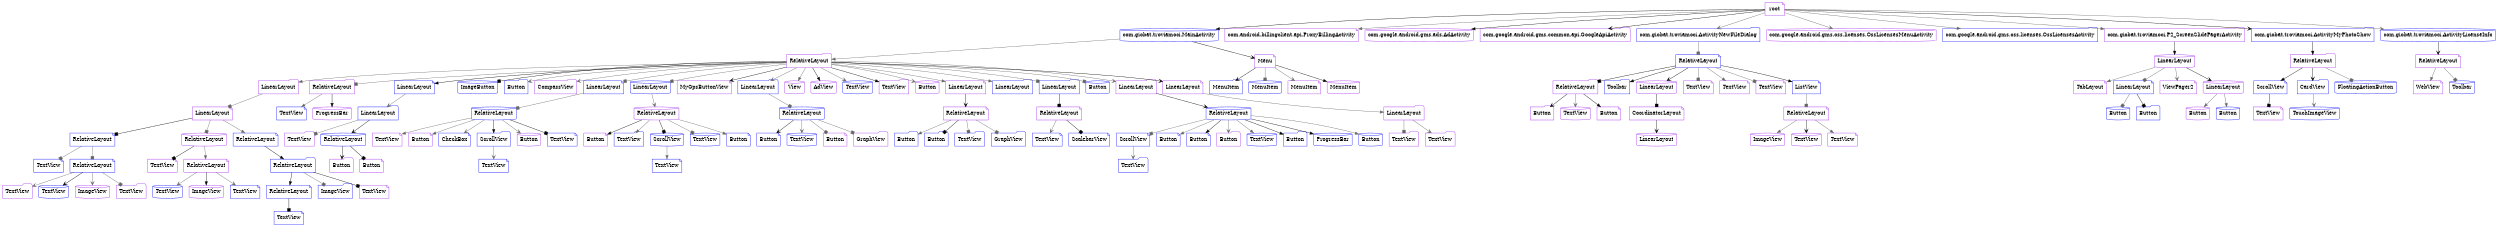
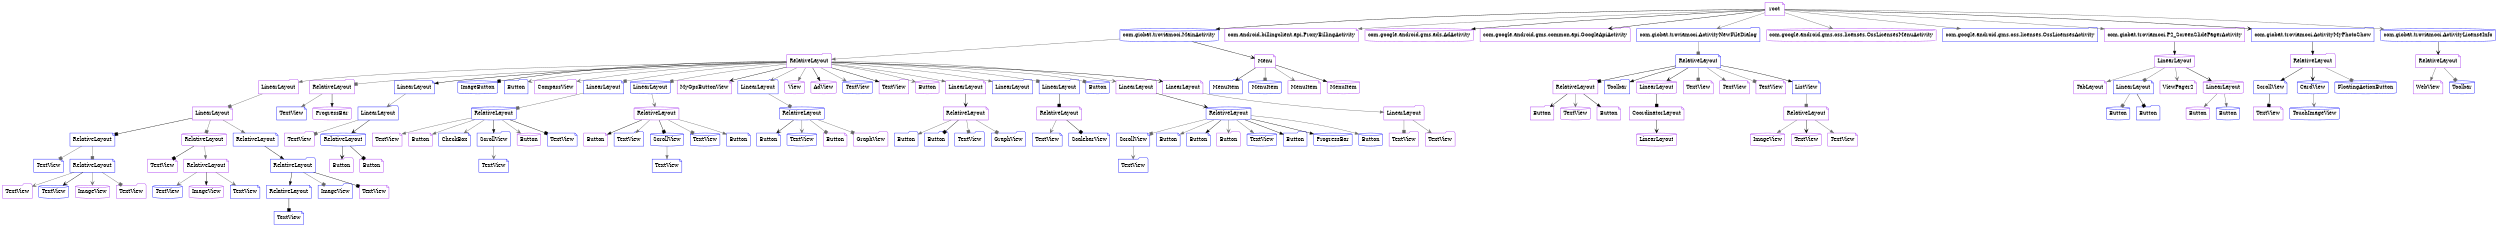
  digraph {
    node [color=blue shape=note]
    edge [arrowhead=normal color=gray40]
    root [color=purple]
    "com.giobat.troviamoci.MainActivity" [shape=cylinder]
    "com.android.billingclient.api.ProxyBillingActivity" [color=purple]
    "com.google.android.gms.ads.AdActivity" [color=purple shape=cylinder]
    "com.google.android.gms.common.api.GoogleApiActivity" [color=purple shape=folder]
    "com.giobat.troviamoci.ActivityNewFileDialog" [shape=folder]
    "com.google.android.gms.oss.licenses.OssLicensesMenuActivity" [color=purple shape=cylinder]
    "com.google.android.gms.oss.licenses.OssLicensesActivity" [shape=folder]
    "com.giobat.troviamoci.P2_ScreenSlidePagerActivity" [color=purple shape=folder]
    "com.giobat.troviamoci.ActivityMyPhotoShow" [shape=folder]
    "com.giobat.troviamoci.ActivityLicenseInfo" [shape=cylinder]
    n12 [color=purple label=RelativeLayout shape=folder]
    n13 [color=purple label=Menu]
    n14 [label=RelativeLayout]
    n15 [color=purple label=LinearLayout shape=cylinder]
    n16 [color=purple label=RelativeLayout shape=folder]
    n17 [color=purple label=RelativeLayout]
    n18 [color=purple label=LinearLayout shape=folder]
    n19 [color=purple label=RelativeLayout shape=folder]
    n20 [label=LinearLayout]
    n21 [label=ImageButton shape=cylinder]
    n22 [label=Button shape=folder]
    n23 [color=purple label=CompassView shape=folder]
    n24 [label=LinearLayout]
    n25 [label=LinearLayout shape=cylinder]
    n26 [color=purple label=MyGpsButtonView]
    n27 [label=LinearLayout shape=folder]
    n28 [color=purple label=View shape=cylinder]
    n29 [color=purple label=AdView shape=cylinder]
    n30 [label=TextView shape=cylinder]
    n31 [color=purple label=TextView shape=folder]
    n32 [color=purple label=Button shape=cylinder]
    n33 [color=purple label=LinearLayout]
    n34 [label=LinearLayout shape=folder]
    n35 [label=LinearLayout shape=folder]
    n36 [label=Button shape=cylinder]
    n37 [color=purple label=LinearLayout shape=folder]
    n38 [color=purple label=LinearLayout]
    n39 [label=MenuItem shape=folder]
    n40 [label=MenuItem shape=cylinder]
    n41 [color=purple label=MenuItem]
    n42 [color=purple label=MenuItem shape=cylinder]
    n43 [color=purple label=LinearLayout]
    n44 [label=TextView]
    n45 [color=purple label=ProgressBar shape=cylinder]
    n46 [label=LinearLayout shape=folder]
    n47 [label=RelativeLayout shape=cylinder]
    n48 [color=purple label=RelativeLayout shape=cylinder]
    n49 [label=RelativeLayout shape=cylinder]
    n50 [color=purple label=RelativeLayout]
    n51 [color=purple label=RelativeLayout]
    n52 [label=RelativeLayout shape=cylinder]
    n53 [color=purple label=LinearLayout shape=folder]
    n54 [label=RelativeLayout]
    n55 [color=purple label=RelativeLayout shape=cylinder]
    n56 [label=RelativeLayout]
    n57 [label=TextView]
    n58 [label=RelativeLayout]
    n59 [color=purple label=TextView]
    n60 [color=purple label=RelativeLayout]
    n61 [label=RelativeLayout shape=folder]
    n62 [color=purple label=TextView shape=folder]
    n63 [label=TextView shape=cylinder]
    n64 [color=purple label=ImageView shape=cylinder]
    n65 [color=purple label=TextView shape=folder]
    n66 [label=TextView shape=cylinder]
    n67 [color=purple label=ImageView shape=cylinder]
    n68 [label=TextView]
    n69 [label=RelativeLayout]
    n70 [label=ImageView shape=folder]
    n71 [color=purple label=TextView]
    n72 [label=TextView]
    n73 [color=purple label=TextView shape=folder]
    n74 [label=RelativeLayout shape=cylinder]
    n75 [color=purple label=Button shape=folder]
    n76 [color=purple label=Button]
    n77 [color=purple label=TextView]
    n78 [color=purple label=Button]
    n79 [label=CheckBox]
    n80 [label=ScrollView shape=folder]
    n81 [color=purple label=Button shape=cylinder]
    n82 [label=TextView]
    n83 [label=TextView]
    n84 [color=purple label=Button]
    n85 [label=TextView shape=folder]
    n86 [label=ScrollView shape=cylinder]
    n87 [label=TextView shape=cylinder]
    n88 [label=Button]
    n89 [label=TextView]
    n90 [label=Button]
    n91 [label=TextView shape=cylinder]
    n92 [color=purple label=Button]
    n93 [color=purple label=GraphView shape=folder]
    n94 [label=Button shape=folder]
    n95 [label=Button shape=folder]
    n96 [label=TextView shape=folder]
    n97 [label=GraphView shape=folder]
    n98 [label=TextView]
    n99 [label=ScalebarView]
    n100 [label=ScrollView]
    n101 [label=Button]
    n102 [label=Button]
    n103 [color=purple label=Button shape=folder]
    n104 [label=TextView shape=cylinder]
    n105 [label=Button shape=folder]
    n106 [label=ProgressBar shape=cylinder]
    n107 [label=Button shape=cylinder]
    n108 [label=TextView shape=folder]
    n109 [color=purple label=TextView shape=folder]
    n110 [color=purple label=TextView shape=folder]
    n111 [color=purple label=RelativeLayout shape=folder]
    n112 [label=Toolbar shape=folder]
    n113 [color=purple label=LinearLayout shape=cylinder]
    n114 [color=purple label=TextView]
    n115 [color=purple label=TextView]
    n116 [color=purple label=TextView]
    n117 [label=ListView]
    n118 [color=purple label=Button shape=folder]
    n119 [color=purple label=TextView shape=cylinder]
    n120 [color=purple label=Button]
    n121 [color=purple label=CoordinatorLayout]
    n122 [color=purple label=RelativeLayout]
    n123 [color=purple label=LinearLayout shape=cylinder]
    n124 [color=purple label=ImageView shape=cylinder]
    n125 [color=purple label=TextView shape=cylinder]
    n126 [color=purple label=TextView]
    n127 [color=purple label=TabLayout]
    n128 [label=LinearLayout]
    n129 [color=purple label=ViewPager2]
    n130 [color=purple label=LinearLayout shape=cylinder]
    n131 [label=Button shape=cylinder]
    n132 [label=Button shape=folder]
    n133 [color=purple label=Button shape=cylinder]
    n134 [label=Button shape=cylinder]
    n135 [label=ScrollView]
-   n136 [label=CardView shape=folder]
+   n136 [label=CardView shape=cylinder]
    n137 [label=FloatingActionButton shape=cylinder]
    n138 [color=purple label=TextView]
    n139 [label=TouchImageView shape=cylinder]
    n140 [color=purple label=WebView]
    n141 [label=Toolbar shape=cylinder]
    root -> "com.giobat.troviamoci.MainActivity" [color=black]
    root -> "com.android.billingclient.api.ProxyBillingActivity"
    root -> "com.google.android.gms.ads.AdActivity" [color=black]
    root -> "com.google.android.gms.common.api.GoogleApiActivity" [arrowhead=vee color=black]
    root -> "com.giobat.troviamoci.ActivityNewFileDialog" [arrowhead=vee]
    root -> "com.google.android.gms.oss.licenses.OssLicensesMenuActivity" [arrowhead=vee]
    root -> "com.google.android.gms.oss.licenses.OssLicensesActivity"
    root -> "com.giobat.troviamoci.P2_ScreenSlidePagerActivity"
    root -> "com.giobat.troviamoci.ActivityMyPhotoShow" [arrowhead=vee color=black]
    root -> "com.giobat.troviamoci.ActivityLicenseInfo" [arrowhead=vee]
    "com.giobat.troviamoci.MainActivity" -> n12
    "com.giobat.troviamoci.MainActivity" -> n13 [arrowhead=vee color=black]
    "com.giobat.troviamoci.ActivityNewFileDialog" -> n14 [arrowhead=box]
    "com.giobat.troviamoci.P2_ScreenSlidePagerActivity" -> n15 [color=black]
    "com.giobat.troviamoci.ActivityMyPhotoShow" -> n16 [color=black]
    "com.giobat.troviamoci.ActivityLicenseInfo" -> n17 [arrowhead=vee color=black]
    n12 -> n18
    n12 -> n19 [arrowhead=box]
    n12 -> n20 [color=black]
    n12 -> n21 [arrowhead=box color=black]
    n12 -> n22 [arrowhead=vee]
    n12 -> n23 [arrowhead=vee]
    n12 -> n24 [arrowhead=box]
    n12 -> n25 [arrowhead=box]
    n12 -> n26 [arrowhead=vee color=black]
    n12 -> n27 [arrowhead=vee]
    n12 -> n28
    n12 -> n29 [color=black]
    n12 -> n30 [arrowhead=vee]
    n12 -> n31 [color=black]
    n12 -> n32 [arrowhead=vee]
    n12 -> n33
    n12 -> n34
    n12 -> n35 [arrowhead=box]
    n12 -> n36 [arrowhead=box]
    n12 -> n37 [arrowhead=vee]
    n12 -> n38 [arrowhead=vee color=black]
    n13 -> n39 [arrowhead=vee color=black]
    n13 -> n40 [arrowhead=box]
    n13 -> n41 [arrowhead=vee]
    n13 -> n42 [color=black]
    n14 -> n111 [arrowhead=box color=black]
    n14 -> n112 [color=black]
    n14 -> n113 [arrowhead=vee color=black]
    n14 -> n114 [arrowhead=box]
    n14 -> n115
    n14 -> n116 [arrowhead=box]
    n14 -> n117 [color=black]
    n15 -> n127
    n15 -> n128 [arrowhead=box]
    n15 -> n129 [arrowhead=vee]
    n15 -> n130 [arrowhead=vee color=black]
    n16 -> n135 [color=black]
    n16 -> n136 [arrowhead=vee color=black]
    n16 -> n137 [arrowhead=box]
    n17 -> n140
    n17 -> n141 [arrowhead=box]
    n18 -> n43 [arrowhead=box]
    n19 -> n44
    n19 -> n45 [color=black]
    n20 -> n46 [arrowhead=vee]
    n24 -> n47 [arrowhead=box]
    n25 -> n48 [arrowhead=vee]
    n27 -> n49 [arrowhead=box]
    n33 -> n50 [arrowhead=vee color=black]
    n35 -> n51 [arrowhead=box color=black]
    n37 -> n52 [arrowhead=vee color=black]
    n38 -> n53
    n43 -> n54 [arrowhead=box color=black]
    n43 -> n55 [arrowhead=box]
    n43 -> n56
    n46 -> n73 [arrowhead=box]
    n46 -> n74 [arrowhead=vee color=black]
    n47 -> n77
    n47 -> n78
    n47 -> n79 [arrowhead=vee]
    n47 -> n80 [color=black]
    n47 -> n81 [arrowhead=vee]
    n47 -> n82 [arrowhead=box color=black]
    n48 -> n84 [color=black]
    n48 -> n85
    n48 -> n86 [arrowhead=box color=black]
    n48 -> n87 [arrowhead=box]
    n48 -> n88
    n49 -> n90 [arrowhead=vee color=black]
    n49 -> n91 [arrowhead=vee]
    n49 -> n92 [arrowhead=box]
    n49 -> n93 [arrowhead=box]
    n50 -> n94
    n50 -> n95 [arrowhead=box color=black]
    n50 -> n96 [arrowhead=box]
    n50 -> n97 [arrowhead=box]
    n51 -> n98 [arrowhead=vee]
    n51 -> n99 [arrowhead=box color=black]
    n52 -> n100 [arrowhead=box]
    n52 -> n101
    n52 -> n102 [color=black]
    n52 -> n103 [arrowhead=vee]
    n52 -> n104
    n52 -> n105 [color=black]
    n52 -> n106 [color=black]
    n52 -> n107
    n53 -> n109 [arrowhead=box]
    n53 -> n110 [arrowhead=vee]
    n54 -> n57 [arrowhead=box]
    n54 -> n58 [arrowhead=box]
    n55 -> n59 [arrowhead=box color=black]
    n55 -> n60
    n56 -> n61 [color=black]
    n58 -> n62 [arrowhead=vee]
    n58 -> n63 [arrowhead=vee color=black]
    n58 -> n64 [arrowhead=vee]
    n58 -> n65 [arrowhead=box]
    n60 -> n66 [arrowhead=vee]
    n60 -> n67 [color=black]
    n60 -> n68 [arrowhead=vee]
    n61 -> n69 [color=black]
    n61 -> n70 [arrowhead=box]
    n61 -> n71 [arrowhead=box color=black]
    n69 -> n72 [arrowhead=box color=black]
    n74 -> n75 [arrowhead=vee color=black]
    n74 -> n76 [arrowhead=box color=black]
    n80 -> n83 [arrowhead=vee]
    n86 -> n89
    n100 -> n108 [arrowhead=vee]
    n111 -> n118 [arrowhead=vee color=black]
    n111 -> n119 [arrowhead=vee]
    n111 -> n120 [color=black]
    n113 -> n121 [arrowhead=box color=black]
    n117 -> n122 [arrowhead=box]
    n121 -> n123 [arrowhead=vee color=black]
    n122 -> n124
    n122 -> n125 [arrowhead=vee color=black]
    n122 -> n126
    n128 -> n131 [arrowhead=box]
    n128 -> n132 [arrowhead=box color=black]
    n130 -> n133
    n130 -> n134
    n135 -> n138 [arrowhead=box color=black]
    n136 -> n139 [arrowhead=vee]
  }
